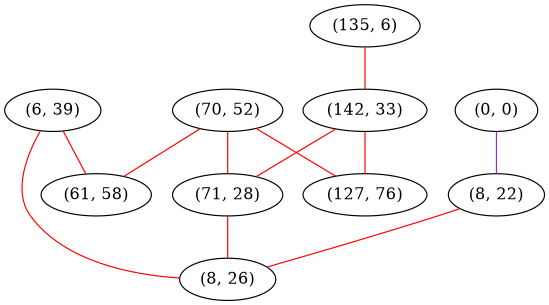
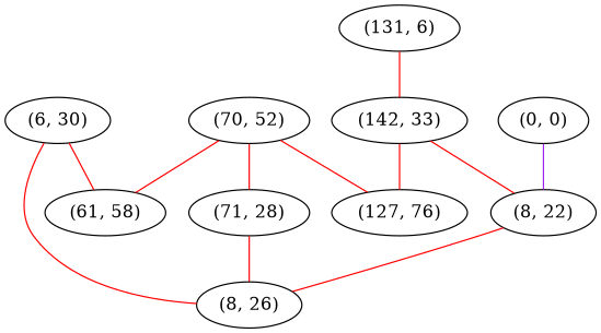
  graph {
    edge [color=red weight=1]
    "(0, 0)"
    "(8, 22)"
    "(8, 26)"
-   "(6, 39)"
+   "(6, 39)" [label="(6, 30)"]
    "(61, 58)"
-   "(135, 6)"
+   "(135, 6)" [label="(131, 6)"]
    "(142, 33)"
    "(71, 28)"
    n9 [label="(127, 76)"]
    "(70, 52)"
    "(0, 0)" -- "(8, 22)" [color=purple weight=4]
    "(8, 22)" -- "(8, 26)"
    "(6, 39)" -- "(8, 26)"
    "(6, 39)" -- "(61, 58)"
    "(135, 6)" -- "(142, 33)"
-   "(142, 33)" -- "(71, 28)"
+   "(142, 33)" -- "(8, 22)"
    "(142, 33)" -- n9
    "(71, 28)" -- "(8, 26)"
    "(70, 52)" -- "(61, 58)"
    "(70, 52)" -- "(71, 28)"
    "(70, 52)" -- n9
  }
